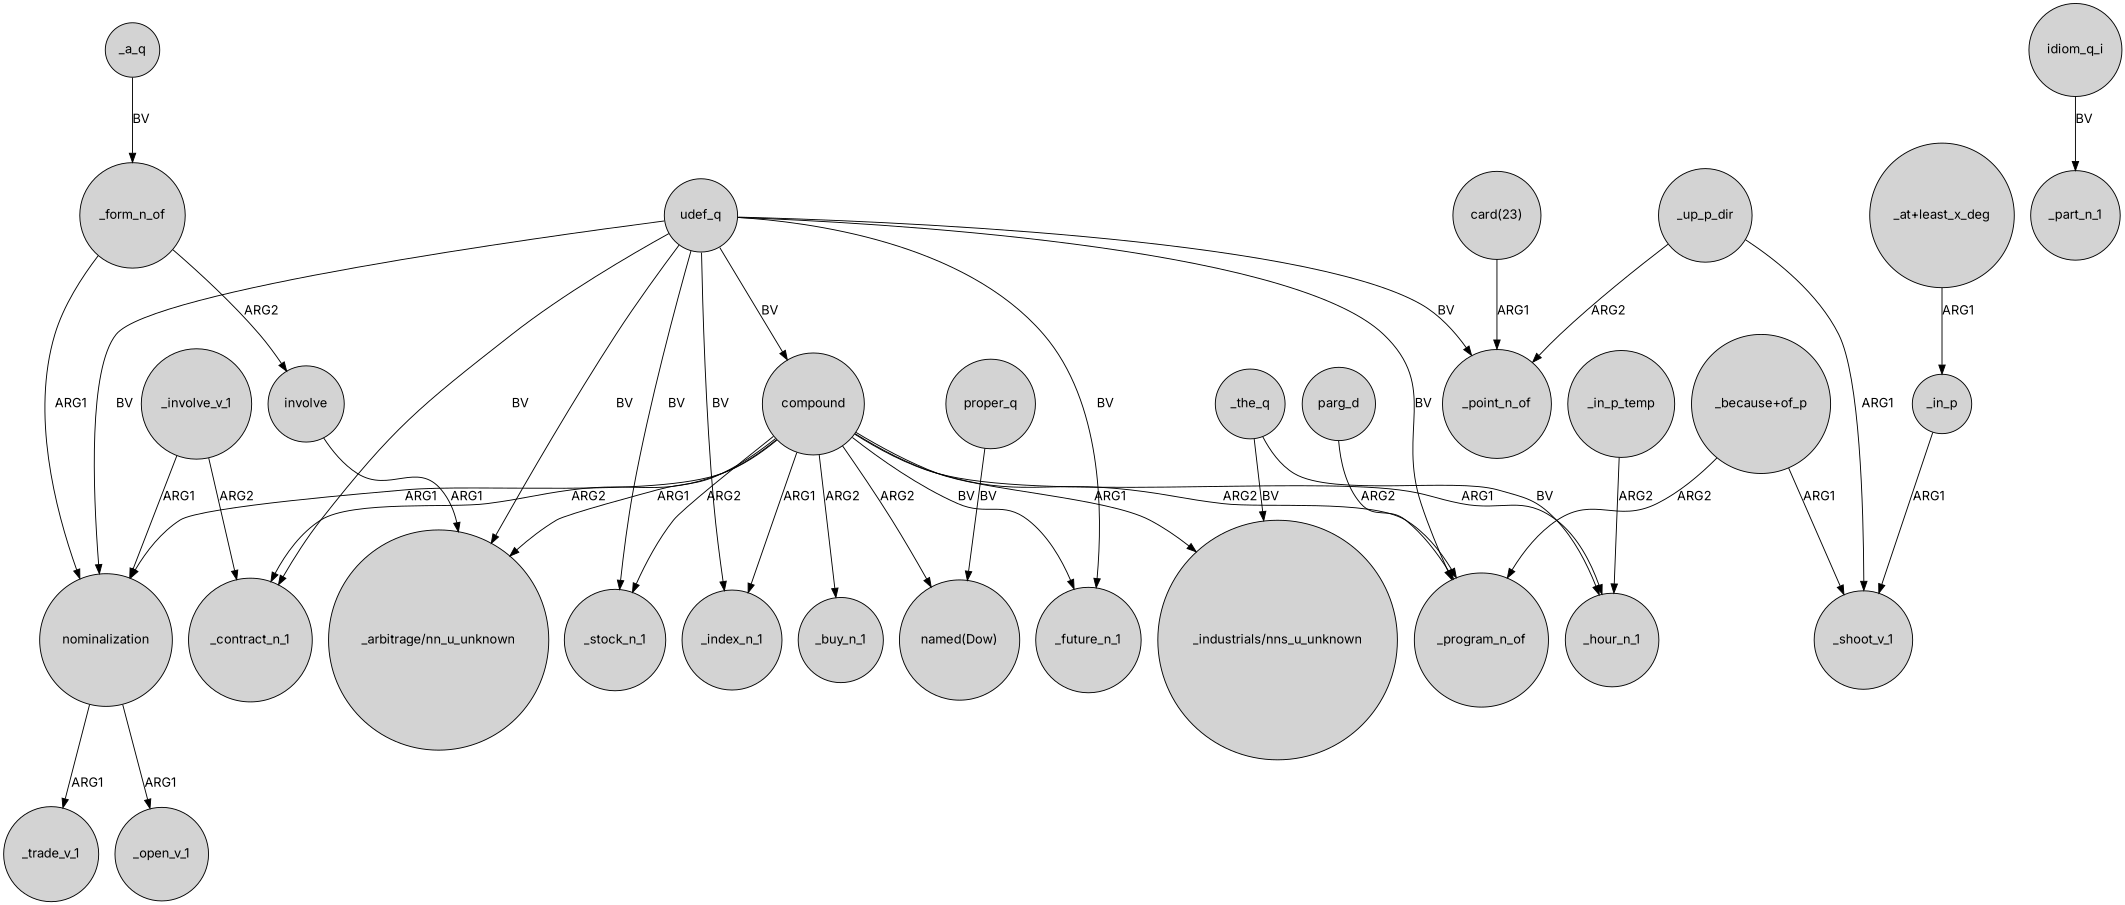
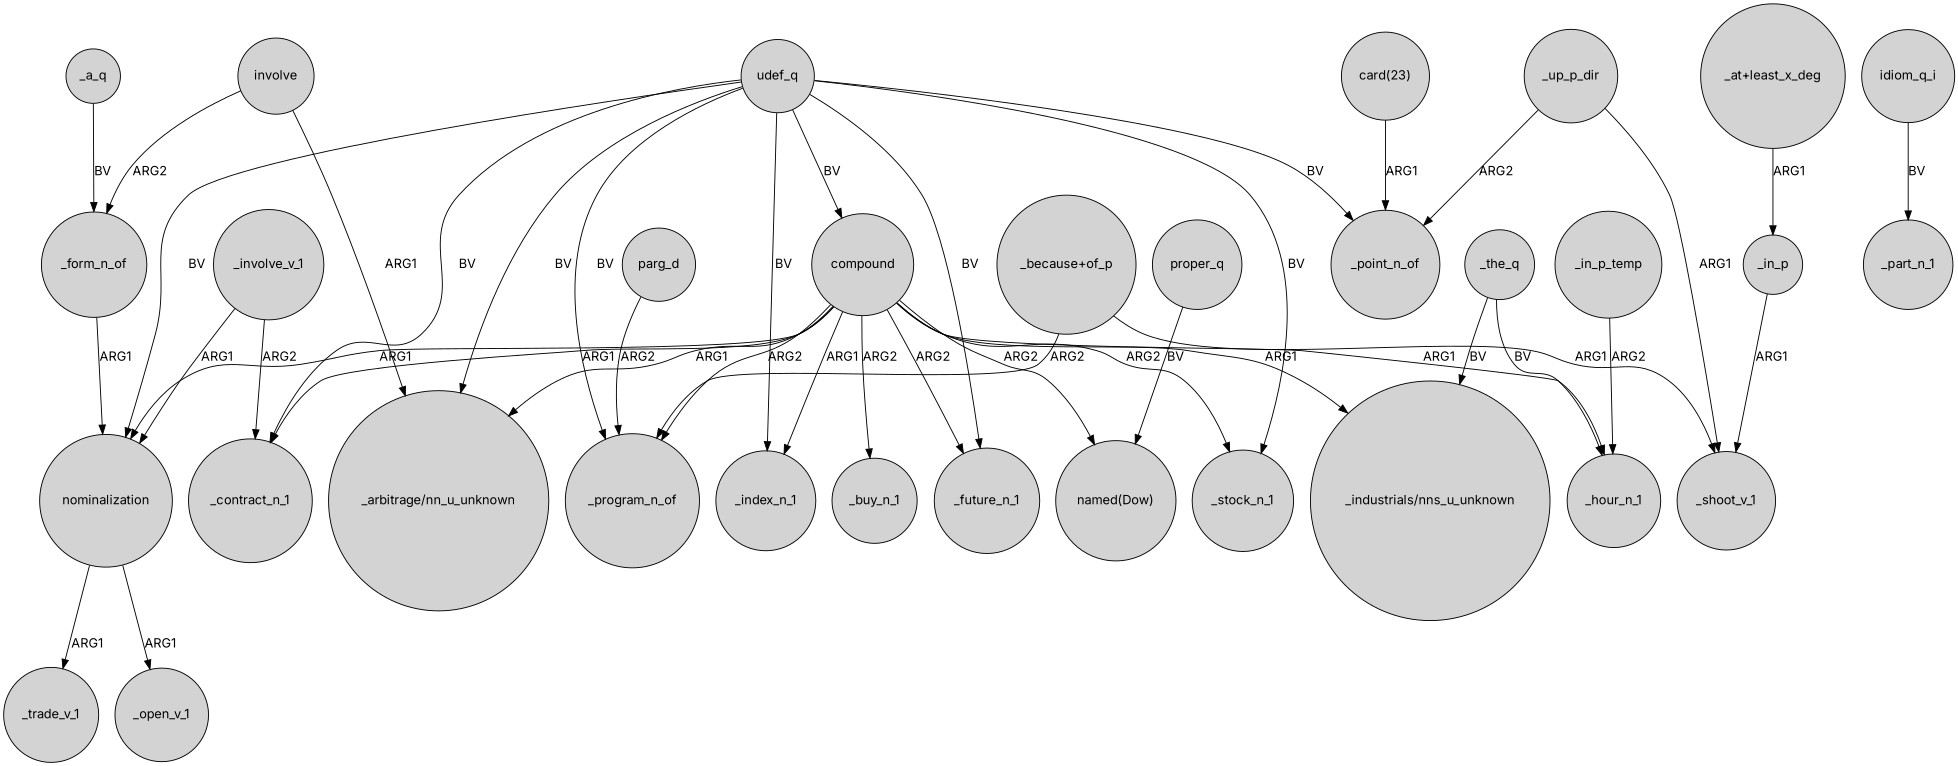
  digraph {
    fontname=Inter
    node [fontname=Inter shape=circle style=filled]
    edge [fontname=Inter]
    "_because+of_p"
    _program_n_of
    _shoot_v_1
    compound
    _contract_n_1
    _hour_n_1
    "named(Dow)"
    "_industrials/nns_u_unknown"
    _buy_n_1
    _index_n_1
    nominalization
    _future_n_1
    "_arbitrage/nn_u_unknown"
    _stock_n_1
    _trade_v_1
    _open_v_1
    _involve_v_1
    _in_p
    _in_p_temp
    n20 [label=involve]
    _form_n_of
    _the_q
    "card(23)"
    _point_n_of
    idiom_q_i
    _part_n_1
    proper_q
    _a_q
    udef_q
    parg_d
    "_at+least_x_deg"
    _up_p_dir
    "_because+of_p" -> _program_n_of [label=ARG2]
    "_because+of_p" -> _shoot_v_1 [label=ARG1]
    compound -> _program_n_of [label=ARG2]
-   compound -> _contract_n_1 [label=ARG2]
+   compound -> _contract_n_1 [label=ARG1]
    compound -> _hour_n_1 [label=ARG1]
    compound -> "named(Dow)" [label=ARG2]
    compound -> "_industrials/nns_u_unknown" [label=ARG1]
    compound -> _buy_n_1 [label=ARG2]
    compound -> _index_n_1 [label=ARG1]
    compound -> nominalization [label=ARG1]
-   compound -> _future_n_1 [label=BV]
+   compound -> _future_n_1 [label=ARG2]
    compound -> "_arbitrage/nn_u_unknown" [label=ARG1]
    compound -> _stock_n_1 [label=ARG2]
    nominalization -> _trade_v_1 [label=ARG1]
    nominalization -> _open_v_1 [label=ARG1]
    _involve_v_1 -> _contract_n_1 [label=ARG2]
    _involve_v_1 -> nominalization [label=ARG1]
    _in_p -> _shoot_v_1 [label=ARG1]
    _in_p_temp -> _hour_n_1 [label=ARG2]
    n20 -> "_arbitrage/nn_u_unknown" [label=ARG1]
-   _form_n_of -> n20 [label=ARG2]
+   n20 -> _form_n_of [label=ARG2]
    _form_n_of -> nominalization [label=ARG1]
    _the_q -> _hour_n_1 [label=BV]
    _the_q -> "_industrials/nns_u_unknown" [label=BV]
    "card(23)" -> _point_n_of [label=ARG1]
    idiom_q_i -> _part_n_1 [label=BV]
    proper_q -> "named(Dow)" [label=BV]
    _a_q -> _form_n_of [label=BV]
    udef_q -> _program_n_of [label=BV]
    udef_q -> compound [label=BV]
    udef_q -> _contract_n_1 [label=BV]
    udef_q -> _index_n_1 [label=BV]
    udef_q -> nominalization [label=BV]
    udef_q -> _future_n_1 [label=BV]
    udef_q -> "_arbitrage/nn_u_unknown" [label=BV]
    udef_q -> _stock_n_1 [label=BV]
    udef_q -> _point_n_of [label=BV]
    parg_d -> _program_n_of [label=ARG2]
    "_at+least_x_deg" -> _in_p [label=ARG1]
    _up_p_dir -> _shoot_v_1 [label=ARG1]
    _up_p_dir -> _point_n_of [label=ARG2]
  }
